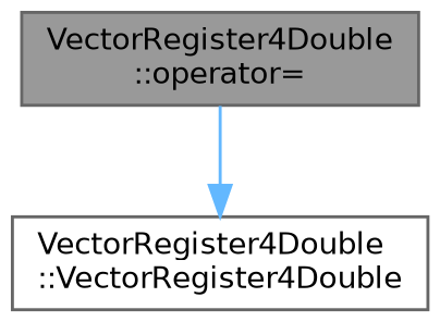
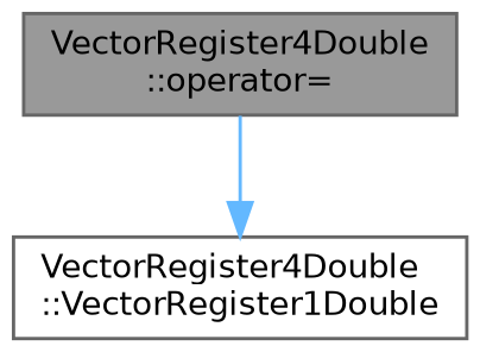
  digraph {
    rankdir=TB
    node [fontname=Helvetica fontsize=10 shape=box style=filled]
    n1 [color=gray40 fillcolor=grey60 fontcolor=black height=0.2 label="VectorRegister4Double\l::operator=" width=0.4]
-   n2 [color=grey40 fillcolor=white height=0.2 label="VectorRegister4Double\l::VectorRegister4Double" width=0.4]
+   n2 [color=grey40 fillcolor=white height=0.2 label="VectorRegister4Double\l::VectorRegister1Double" width=0.4]
    n1 -> n2 [color=steelblue1 fontname=Helvetica fontsize=10 labelfontname=Helvetica labelfontsize=10 style=solid]
  }
